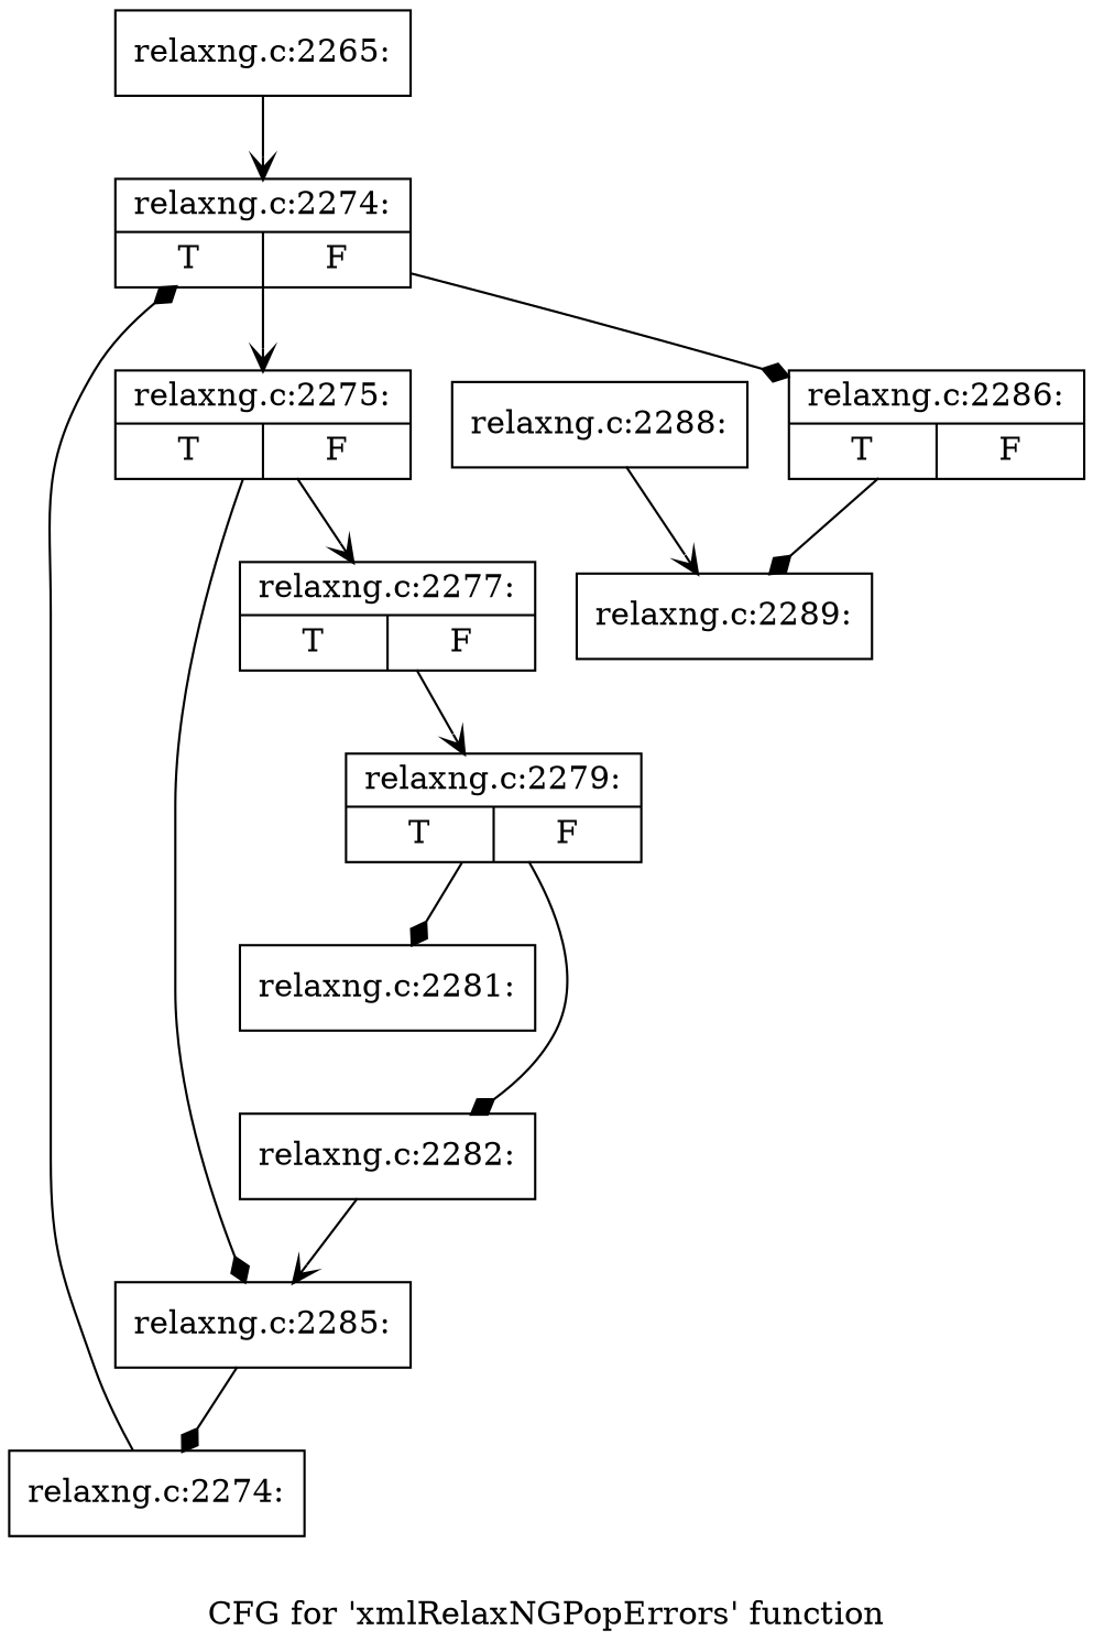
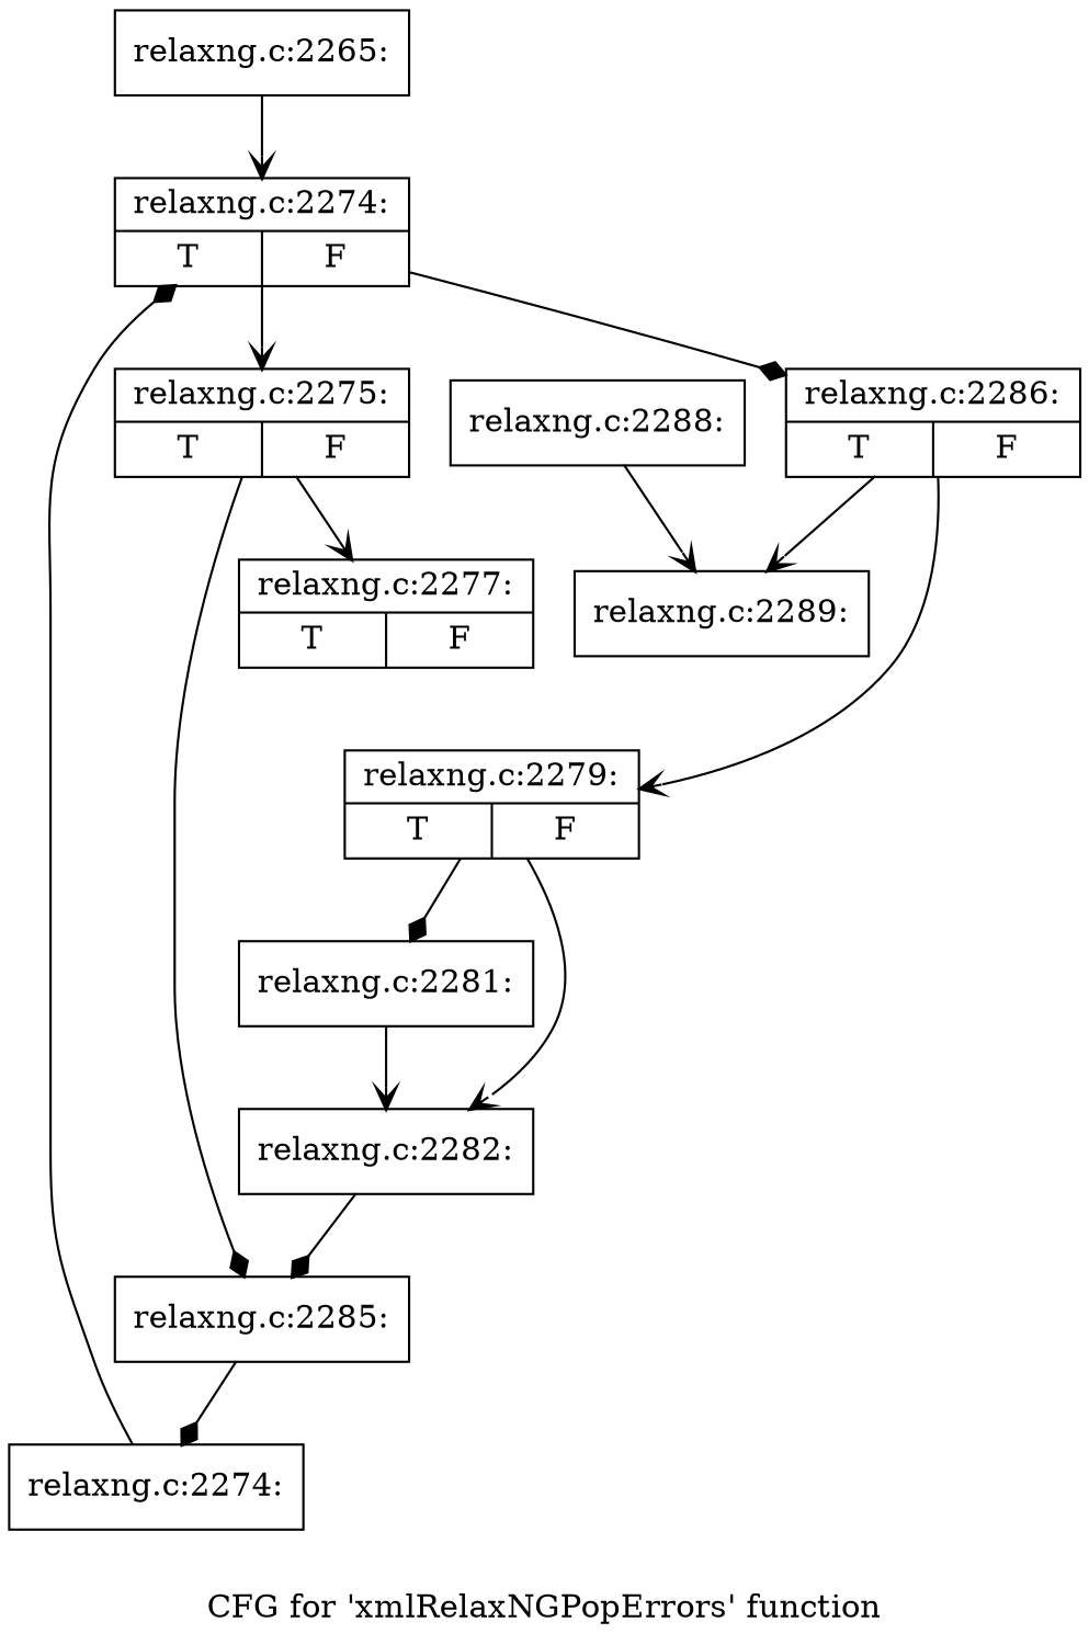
  digraph {
    label="CFG for 'xmlRelaxNGPopErrors' function"
    node [shape=record]
    edge [arrowhead=vee]
    n1 [label="{relaxng.c:2265:}"]
    n2 [label="{relaxng.c:2274:|{<s0>T|<s1>F}}"]
    n3 [label="{relaxng.c:2275:|{<s0>T|<s1>F}}"]
    n4 [label="{relaxng.c:2286:|{<s0>T|<s1>F}}"]
    n5 [label="{relaxng.c:2277:|{<s0>T|<s1>F}}"]
    n6 [label="{relaxng.c:2285:}"]
    n7 [label="{relaxng.c:2289:}"]
    n8 [label="{relaxng.c:2279:|{<s0>T|<s1>F}}"]
    n9 [label="{relaxng.c:2274:}"]
    n10 [label="{relaxng.c:2288:}"]
    n11 [label="{relaxng.c:2281:}"]
    n12 [label="{relaxng.c:2282:}"]
    n1 -> n2
    n2 -> n3
    n2 -> n4 [arrowhead=diamond]
    n3 -> n5
    n3 -> n6 [arrowhead=diamond]
-   n4 -> n7 [arrowhead=diamond]
-   n5 -> n8
+   n4 -> n7
+   n4 -> n8
    n6 -> n9 [arrowhead=diamond]
    n8 -> n11 [arrowhead=diamond]
-   n8 -> n12 [arrowhead=diamond]
+   n8 -> n12
    n9 -> n2 [arrowhead=diamond]
    n10 -> n7
-   n12 -> n6
+   n11 -> n12
+   n12 -> n6 [arrowhead=diamond]
  }
